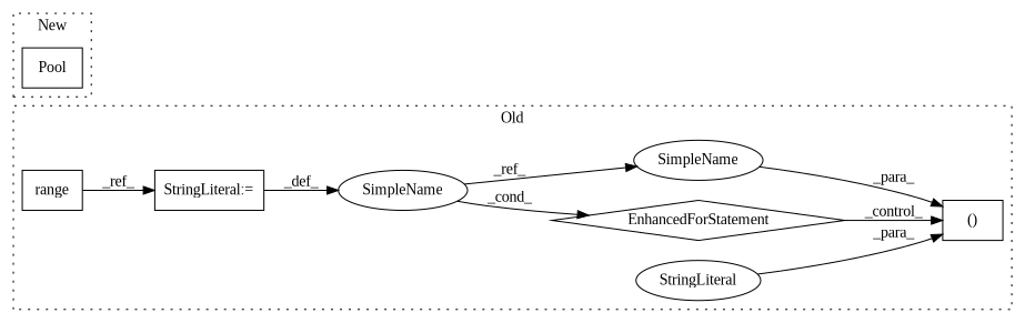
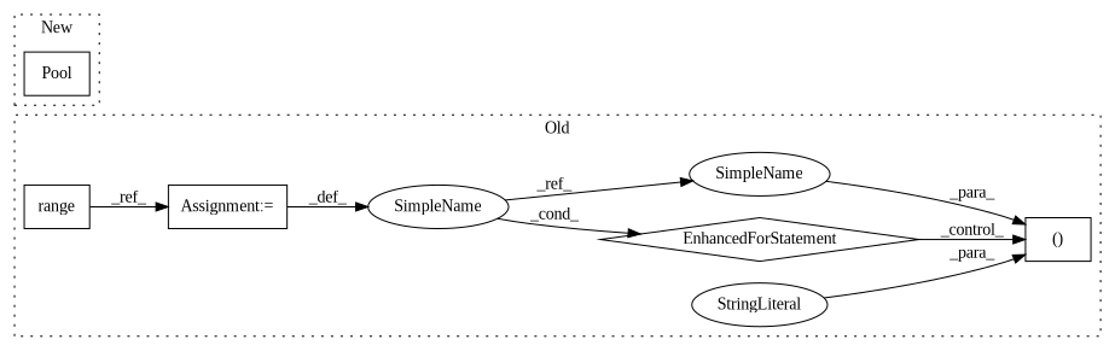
  digraph {
    fontname="Liberation Serif"
    rankdir=LR
    node [a=32 fontname="Liberation Serif" l="57,2" s="6499,6586" shape=box]
    edge [fontname="Liberation Serif"]
    n1 [l="6,1" label=range s="6564,6585"]
    n2 [a=70 label=EnhancedForStatement shape=diamond]
-   n3 [a=7 label="StringLiteral:="]
+   n3 [a=7 label="Assignment:="]
    n4 [a=106 l=88 label="()" s=6892]
    n5 [a=42 l=1 label=SimpleName s=6560 shape=ellipse]
    n6 [a=45 l=16 label=StringLiteral s=6950 shape=ellipse]
    n7 [a=42 l=1 label=SimpleName s=6979 shape=ellipse]
    n8 [l="5,1" label=Pool s="7453,7459"]
    subgraph cluster_1 {
      label=Old
      style=dotted
      n1
      n2
      n3
      n4
      n5
      n6
      n7
    }
    subgraph cluster_2 {
      label=New
      style=dotted
      n8
    }
    n1 -> n3 [label=_ref_]
    n2 -> n4 [label=_control_]
    n3 -> n5 [label=_def_]
    n5 -> n2 [label=_cond_]
    n5 -> n7 [label=_ref_]
    n6 -> n4 [label=_para_]
    n7 -> n4 [label=_para_]
  }
